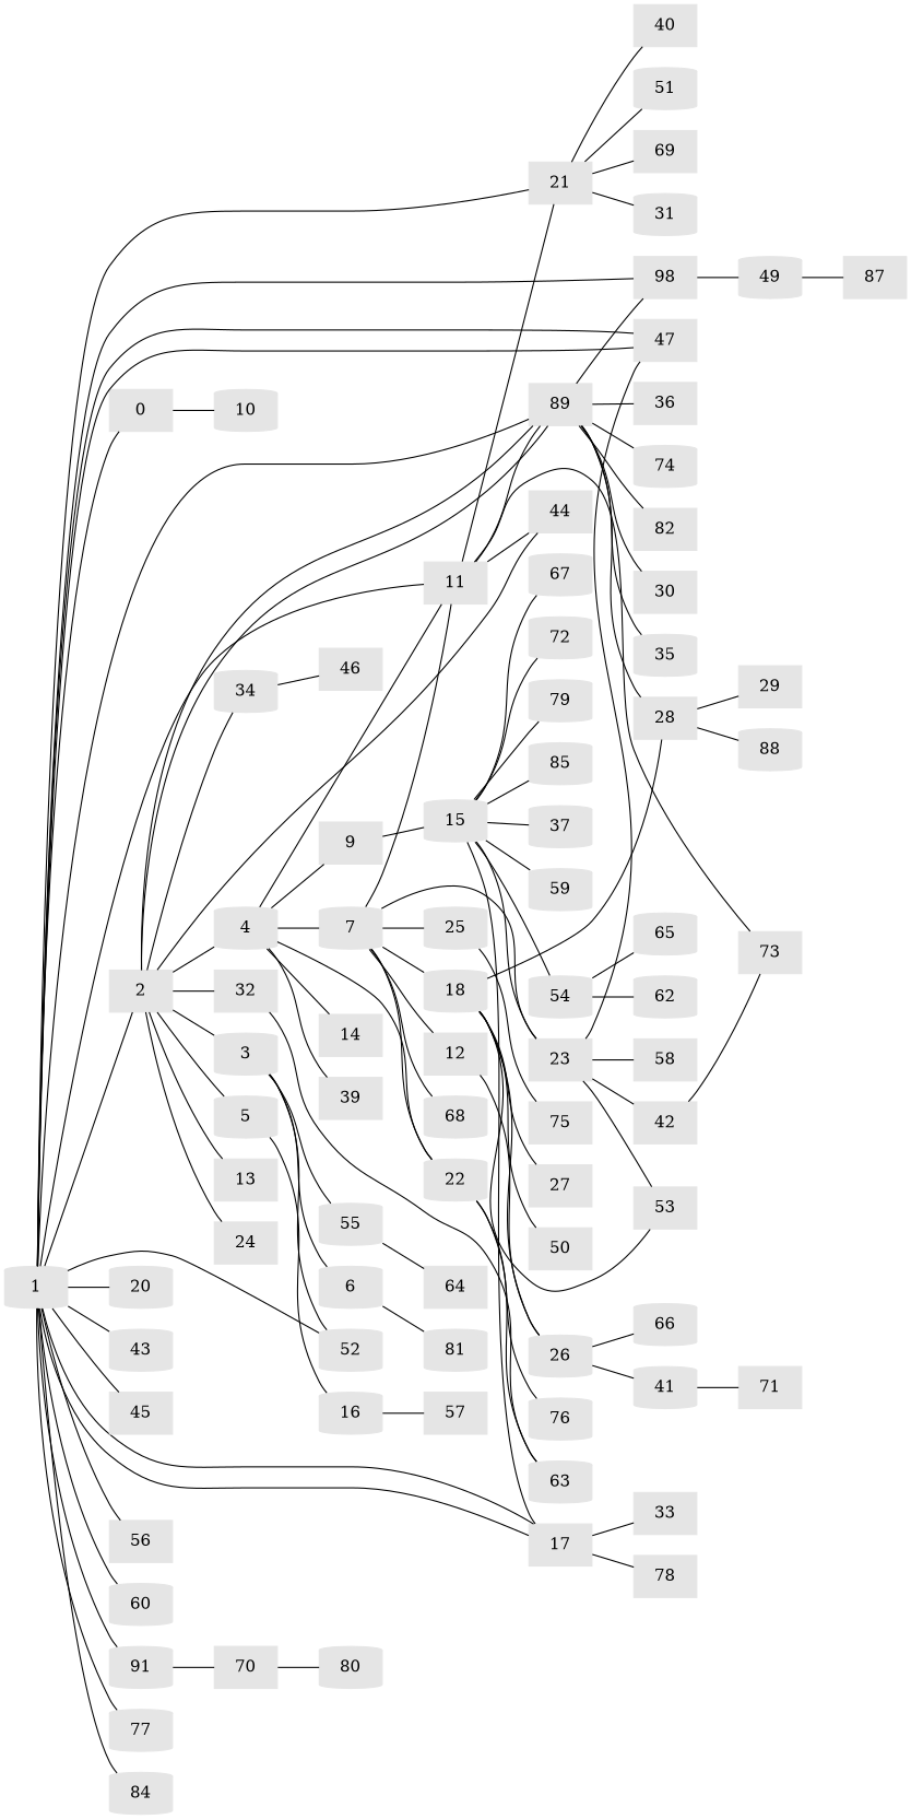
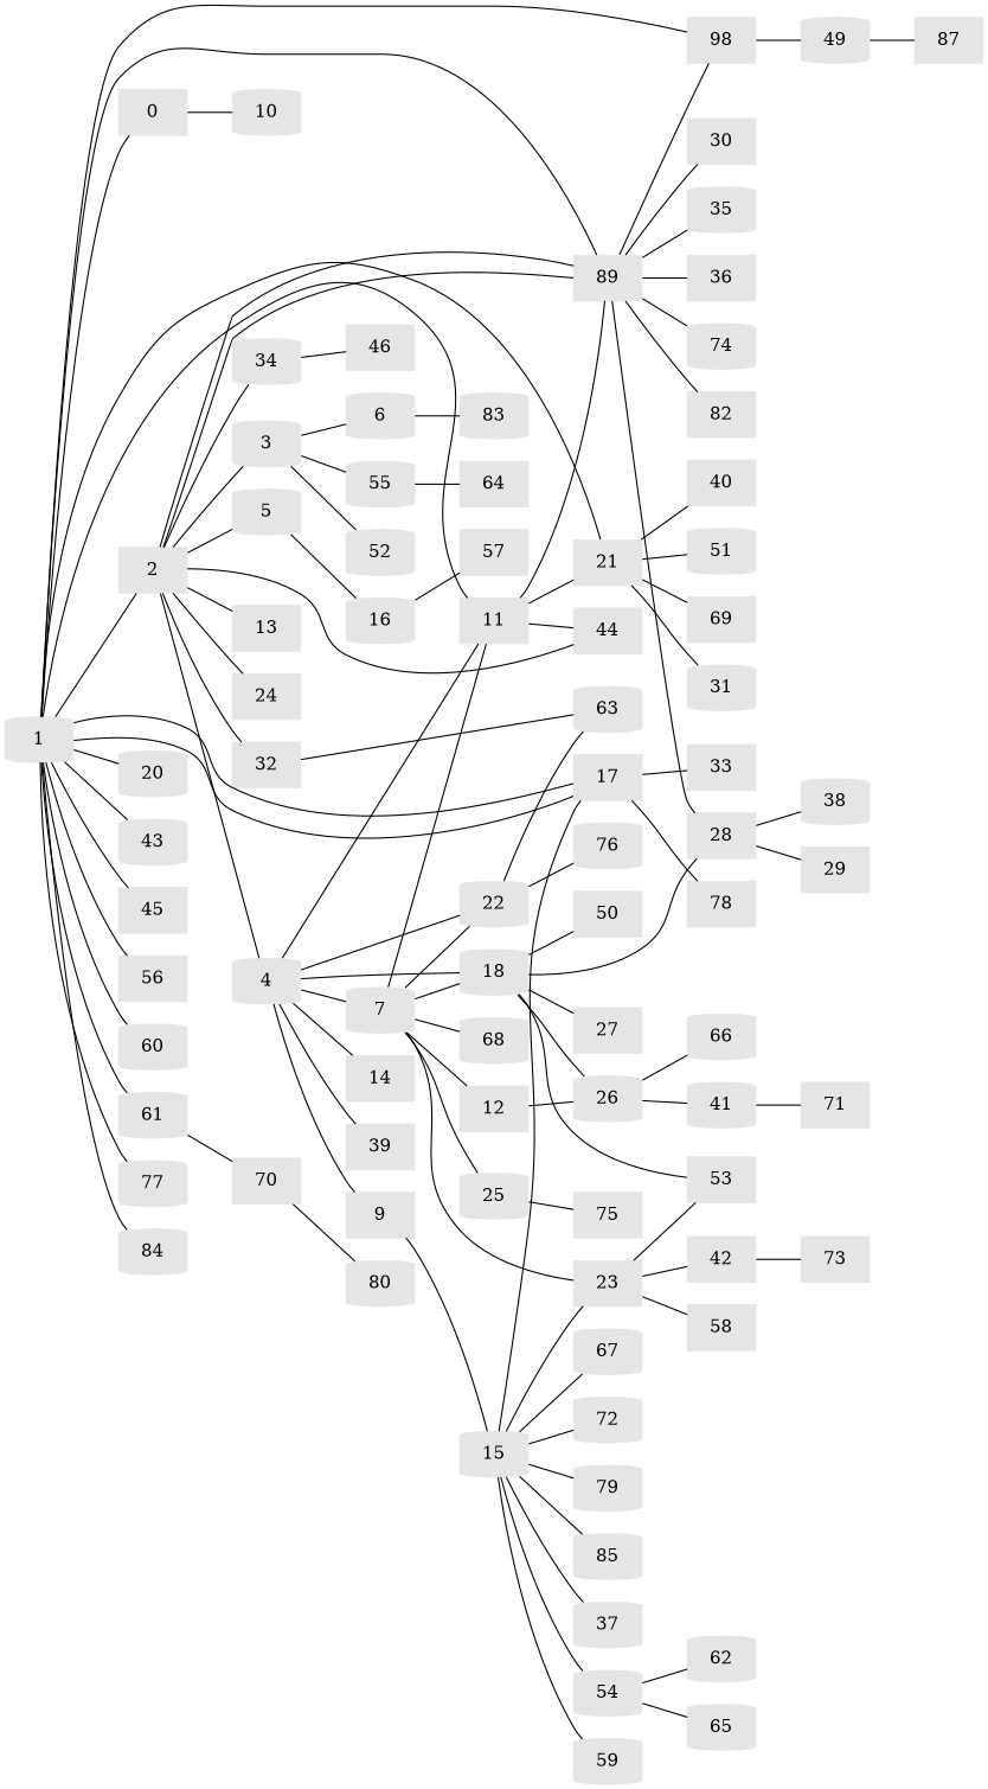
  graph {
    rankdir=LR
    node [color=gray90 shape=cylinder style=filled]
    2 [shape=box]
    1
    n3 [label=0 shape=box]
    11 [shape=box]
    17 [shape=box]
    n6 [label=89 shape=box]
    20
    21 [shape=box]
    43
    45 [shape=box]
-   47 [shape=box]
    n12 [label=98 shape=box]
    52
    56 [shape=box]
    60
-   61 [label=91]
+   61
    77
    84
    3
    4
    5
    13 [shape=box]
    24 [shape=box]
    32 [shape=box]
    34
    44 [shape=box]
    10
    73 [shape=box]
    33 [shape=box]
    78 [shape=box]
    28 [shape=box]
    30 [shape=box]
    35
    36 [shape=box]
    74
    82 [shape=box]
    31
    40 [shape=box]
    51
    69 [shape=box]
    49
    70 [shape=box]
    6
    55
    7
    9 [shape=box]
    14 [shape=box]
    18
    22
    39 [shape=box]
    16
    63
    46 [shape=box]
-   81
+   81 [label=83]
    64 [shape=box]
    12 [shape=box]
    23 [shape=box]
    25
    68
    15
    26
    27 [shape=box]
    50 [shape=box]
    53 [shape=box]
    76
    57 [shape=box]
    42 [shape=box]
    58 [shape=box]
    75 [shape=box]
    37
    54
    59
    67
    72
    79
    85
    41
    66
    62
    65
    29 [shape=box]
-   38 [label=88]
+   38
    71 [shape=box]
    n84 [label=87 shape=box]
    80
    2 -- n6
    2 -- n6
    2 -- 3
    2 -- 4
    2 -- 5
    2 -- 13
    2 -- 24
    2 -- 32
    2 -- 34
    2 -- 44
    1 -- 2
    1 -- n3
    1 -- 11
    1 -- 17
    1 -- 17
    1 -- n6
    1 -- 20
    1 -- 21
    1 -- 43
    1 -- 45
-   1 -- 47
-   1 -- 47
    1 -- n12
-   1 -- 52
    1 -- 56
    1 -- 60
    1 -- 61
    1 -- 77
    1 -- 84
    n3 -- 10
    11 -- n6
    11 -- 21
    11 -- 44
-   11 -- 73
    17 -- 33
    17 -- 78
    n6 -- n12
    n6 -- 28
    n6 -- 30
    n6 -- 35
    n6 -- 36
    n6 -- 74
    n6 -- 82
    21 -- 31
    21 -- 40
    21 -- 51
    21 -- 69
    n12 -- 49
    61 -- 70
    3 -- 52
    3 -- 6
    3 -- 55
    4 -- 11
    4 -- 7
    4 -- 9
    4 -- 14
+   4 -- 18
    4 -- 22
    4 -- 39
    5 -- 16
    32 -- 63
    34 -- 46
    28 -- 29
    28 -- 38
    49 -- n84
    70 -- 80
    6 -- 81
    55 -- 64
    7 -- 11
    7 -- 18
    7 -- 22
    7 -- 12
    7 -- 23
    7 -- 25
    7 -- 68
    9 -- 15
    18 -- 28
    18 -- 26
    18 -- 27
    18 -- 50
    18 -- 53
    22 -- 63
    22 -- 76
    16 -- 57
    12 -- 26
-   23 -- 47
    23 -- 53
    23 -- 42
    23 -- 58
    25 -- 75
    15 -- 17
    15 -- 23
    15 -- 37
    15 -- 54
    15 -- 59
    15 -- 67
    15 -- 72
    15 -- 79
    15 -- 85
    26 -- 41
    26 -- 66
    42 -- 73
    54 -- 62
    54 -- 65
    41 -- 71
  }
